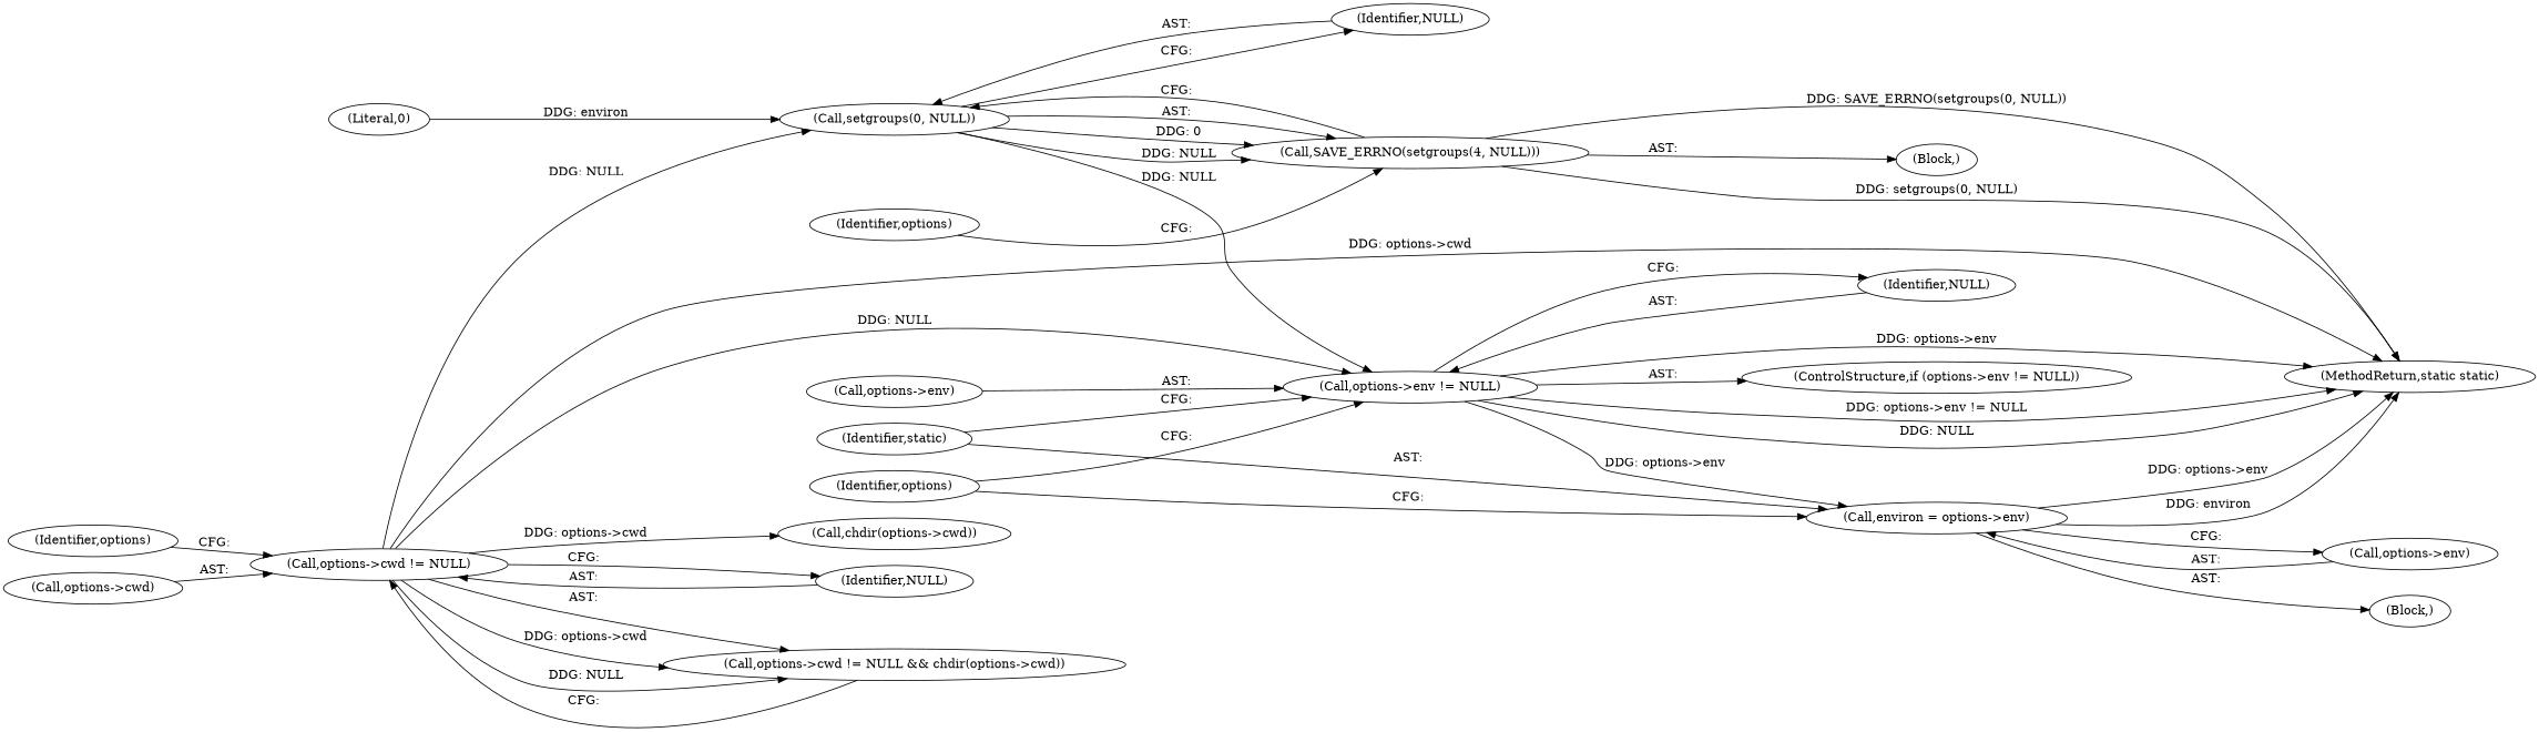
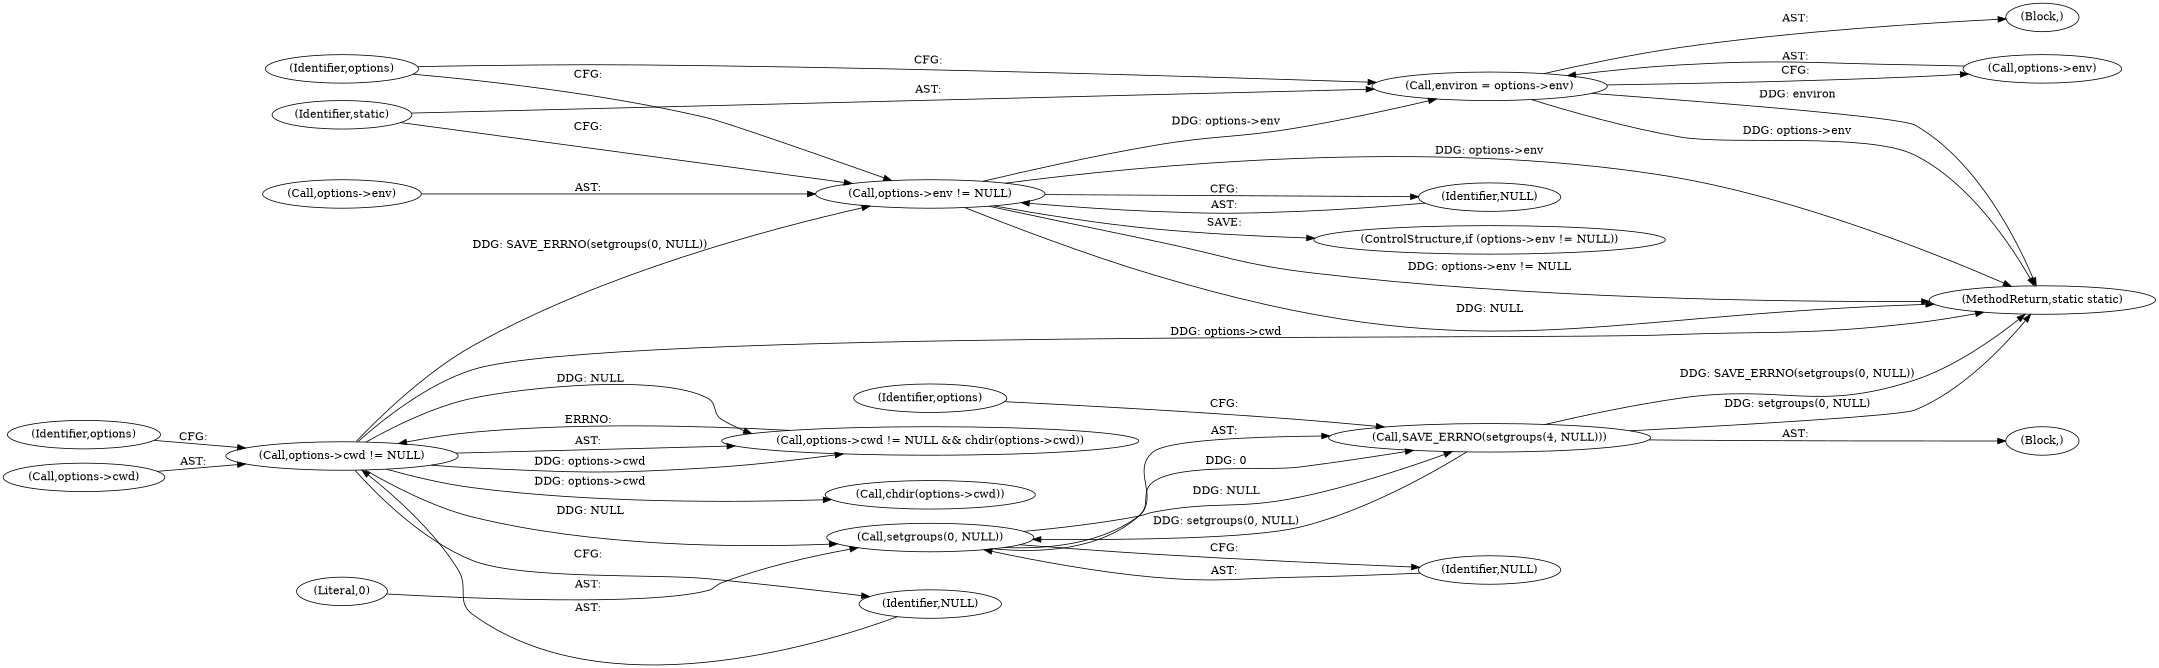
  digraph {
    rankdir=LR
    n1 [label="(Call,setgroups(0, NULL))"]
    n2 [label="(Call,SAVE_ERRNO(setgroups(4, NULL)))"]
    n3 [label="(Call,options->env != NULL)"]
    n4 [label="(Identifier,NULL)"]
    n5 [label="(MethodReturn,static static)"]
    n6 [label="(Block,)"]
    n7 [label="(Call,environ = options->env)"]
    n8 [label="(ControlStructure,if (options->env != NULL))"]
    n9 [label="(Identifier,NULL)"]
    n10 [label="(Call,options->cwd != NULL)"]
    n11 [label="(Call,chdir(options->cwd))"]
    n12 [label="(Call,options->cwd != NULL && chdir(options->cwd))"]
    n13 [label="(Identifier,NULL)"]
    n14 [label="(Call,options->env)"]
    n15 [label="(Block,)"]
    n16 [label="(Identifier,options)"]
    n17 [label="(Call,options->env)"]
    n18 [label="(Identifier,options)"]
    n19 [label="(Call,options->cwd)"]
    n20 [label="(Identifier,static)"]
    n21 [label="(Literal,0)"]
    n22 [label="(Identifier,options)"]
    n1 -> n2 [label="AST: "]
    n1 -> n2 [label="DDG: 0"]
    n1 -> n2 [label="DDG: NULL"]
-   n1 -> n3 [label="DDG: NULL"]
    n1 -> n4 [label="CFG: "]
-   n2 -> n1 [label="CFG: "]
+   n2 -> n1 [label="DDG: setgroups(0, NULL)"]
    n2 -> n5 [label="DDG: setgroups(0, NULL)"]
    n2 -> n5 [label="DDG: SAVE_ERRNO(setgroups(0, NULL))"]
    n2 -> n6 [label="AST: "]
    n3 -> n5 [label="DDG: options->env != NULL"]
    n3 -> n5 [label="DDG: NULL"]
    n3 -> n5 [label="DDG: options->env"]
    n3 -> n7 [label="DDG: options->env"]
-   n3 -> n8 [label="AST: "]
+   n3 -> n8 [label="SAVE: "]
    n3 -> n9 [label="CFG: "]
    n4 -> n1 [label="AST: "]
    n7 -> n5 [label="DDG: options->env"]
    n7 -> n5 [label="DDG: environ"]
    n7 -> n14 [label="CFG: "]
    n7 -> n15 [label="AST: "]
    n9 -> n3 [label="AST: "]
    n10 -> n1 [label="DDG: NULL"]
-   n10 -> n3 [label="DDG: NULL"]
+   n10 -> n3 [label="DDG: SAVE_ERRNO(setgroups(0, NULL))"]
    n10 -> n5 [label="DDG: options->cwd"]
    n10 -> n11 [label="DDG: options->cwd"]
    n10 -> n12 [label="AST: "]
    n10 -> n12 [label="DDG: options->cwd"]
    n10 -> n12 [label="DDG: NULL"]
    n10 -> n13 [label="CFG: "]
-   n12 -> n10 [label="CFG: "]
+   n12 -> n10 [label="ERRNO: "]
    n13 -> n10 [label="AST: "]
    n14 -> n7 [label="AST: "]
    n16 -> n2 [label="CFG: "]
    n17 -> n3 [label="AST: "]
    n18 -> n10 [label="CFG: "]
    n19 -> n10 [label="AST: "]
    n20 -> n3 [label="CFG: "]
    n20 -> n7 [label="AST: "]
-   n21 -> n1 [label="DDG: environ"]
+   n21 -> n1 [label="AST: "]
    n22 -> n3 [label="CFG: "]
    n22 -> n7 [label="CFG: "]
  }
